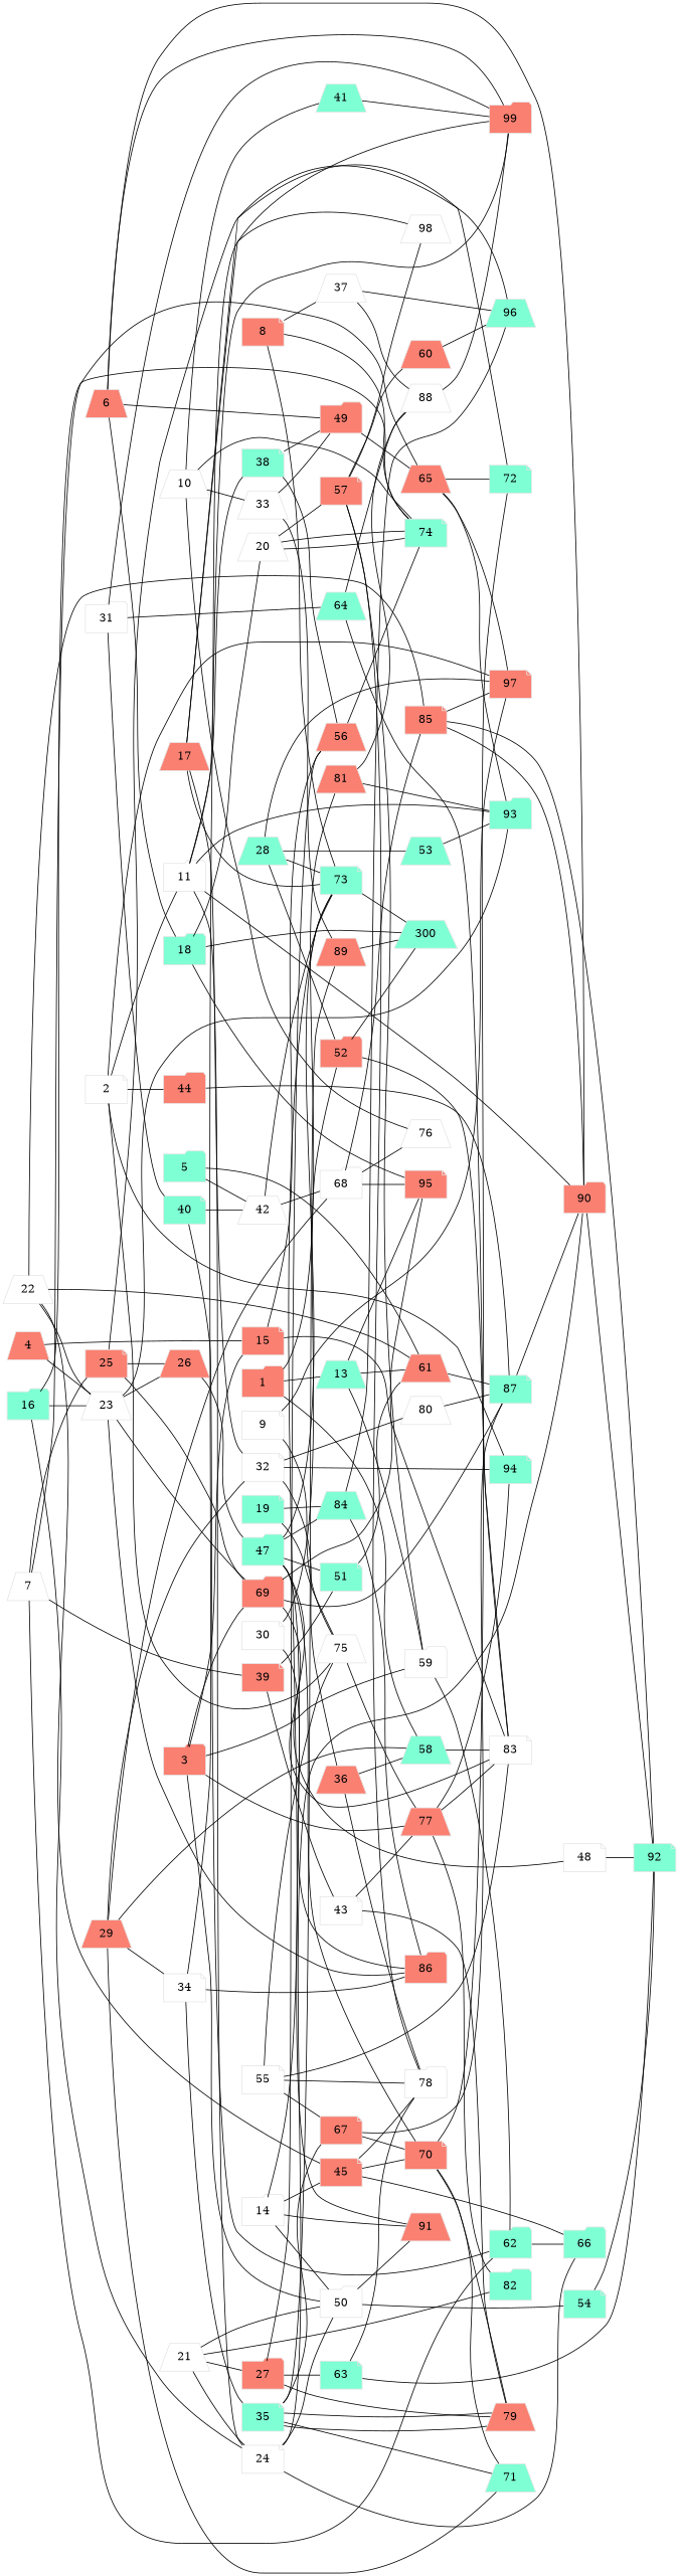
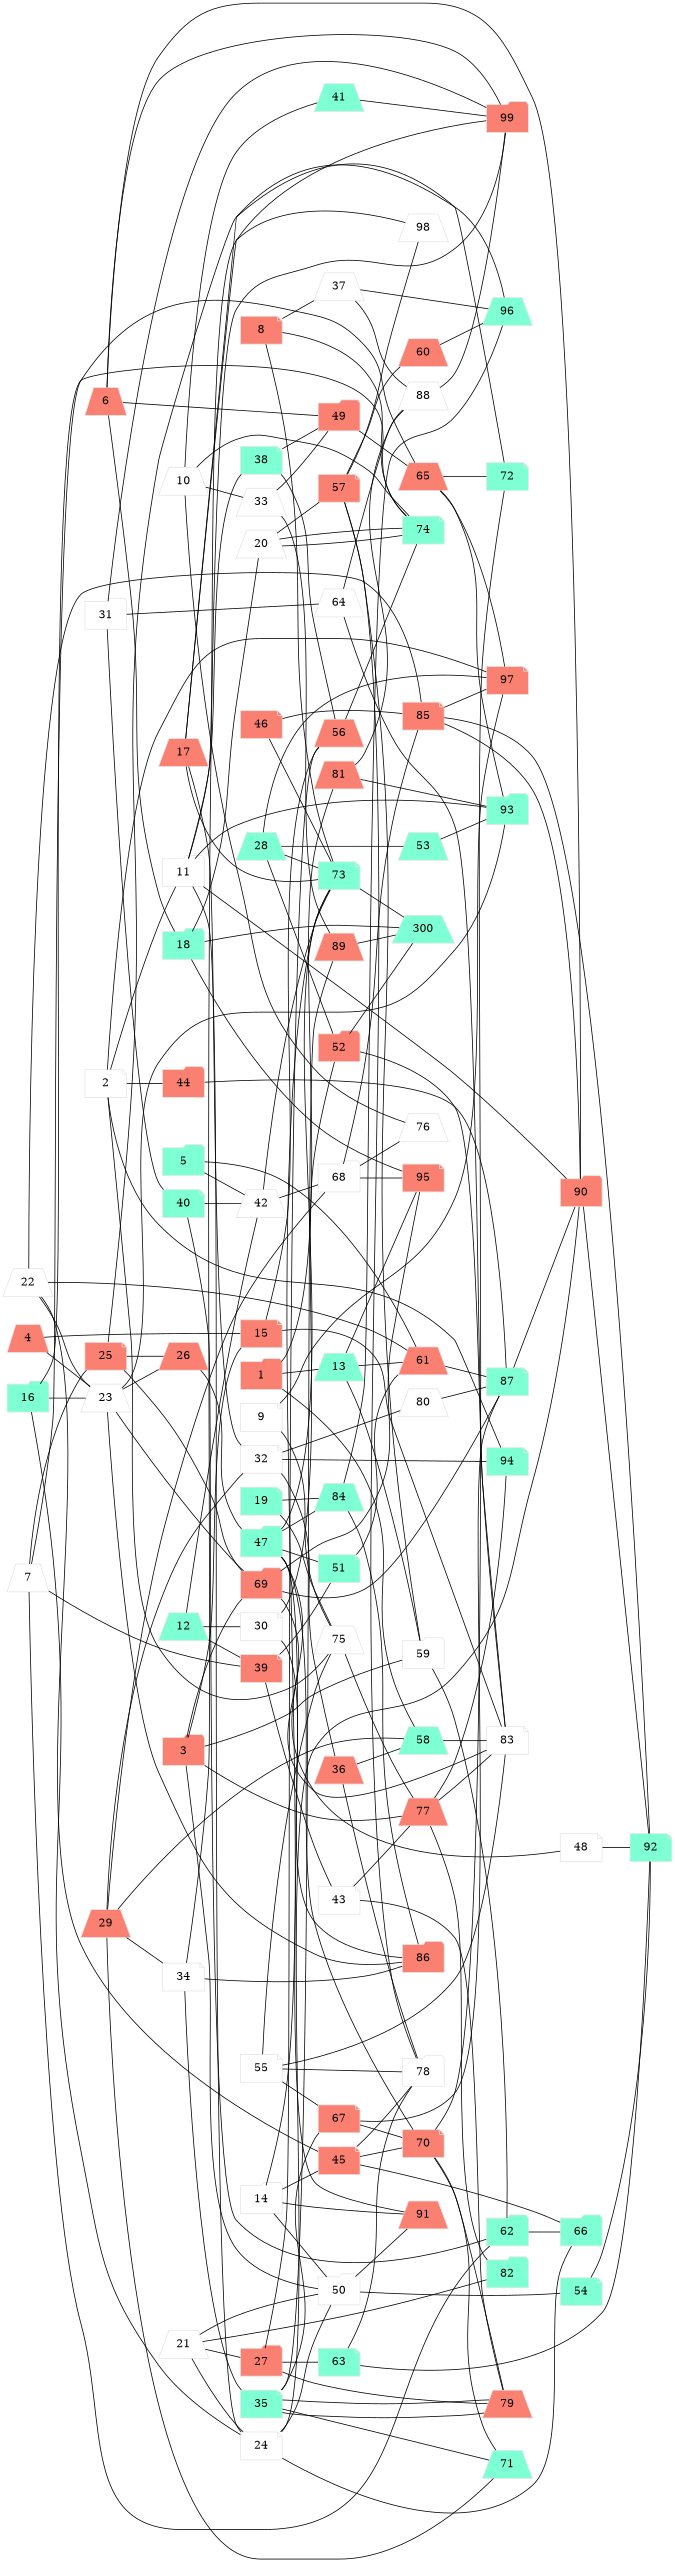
  graph {
    rankdir=LR
    node [color=gray90 fillcolor=salmon shape=trapezium style=filled]
    1 [shape=folder]
    13 [fillcolor=aquamarine]
    58 [fillcolor=aquamarine]
    81
    59 [fillcolor=white shape=folder]
    61
    95 [shape=note]
    83 [fillcolor=white shape=note]
    93 [fillcolor=aquamarine shape=folder]
    88 [fillcolor=white]
    2 [fillcolor=white shape=note]
    11 [fillcolor=white shape=folder]
    44 [shape=folder]
    75 [fillcolor=white]
    94 [fillcolor=aquamarine shape=note]
    97 [shape=note]
    90 [shape=folder]
    99 [shape=folder]
    24 [fillcolor=white shape=note]
    38 [fillcolor=aquamarine shape=note]
    87 [fillcolor=aquamarine shape=note]
    77
    3 [shape=folder]
    15 [shape=note]
    50 [fillcolor=white shape=folder]
    69 [shape=folder]
    56
    91
    54 [fillcolor=aquamarine shape=note]
    62 [fillcolor=aquamarine shape=folder]
    82 [fillcolor=aquamarine shape=folder]
    4
    23 [fillcolor=white]
    26
    86 [shape=folder]
    5 [fillcolor=aquamarine shape=folder]
    42 [fillcolor=white]
    73 [fillcolor=aquamarine shape=note]
    68 [fillcolor=white shape=folder]
    18 [fillcolor=aquamarine shape=folder]
    6
    49 [shape=folder]
    20 [fillcolor=white]
    n44 [fillcolor=aquamarine label=300]
    53 [fillcolor=aquamarine]
    92 [fillcolor=aquamarine shape=note]
    7 [fillcolor=white]
    25 [shape=note]
    39 [shape=note]
    65
    72 [fillcolor=aquamarine shape=note]
    43 [fillcolor=white shape=note]
    51 [fillcolor=aquamarine shape=note]
    66 [fillcolor=aquamarine shape=folder]
    8 [shape=note]
    37 [fillcolor=white]
    74 [fillcolor=aquamarine shape=note]
    96 [fillcolor=aquamarine]
    9 [fillcolor=white shape=note]
    10 [fillcolor=white]
    33 [fillcolor=white]
    41 [fillcolor=aquamarine]
    76 [fillcolor=white]
    89
+   12 [fillcolor=aquamarine]
    30 [fillcolor=white shape=note]
    52 [shape=folder]
    14 [fillcolor=white shape=folder]
    45 [shape=note]
    78 [fillcolor=white shape=folder]
    70 [shape=note]
    16 [fillcolor=aquamarine shape=folder]
    17
    32 [fillcolor=white shape=note]
    98 [fillcolor=white]
    36
    80 [fillcolor=white]
    57 [shape=note]
    19 [fillcolor=aquamarine shape=note]
    84 [fillcolor=aquamarine]
    60
    21 [fillcolor=white]
    27 [shape=folder]
    63 [fillcolor=aquamarine shape=note]
    79
    22 [fillcolor=white]
    85 [shape=note]
    47 [fillcolor=aquamarine shape=folder]
    48 [fillcolor=white shape=note]
    28 [fillcolor=aquamarine]
    29
    34 [fillcolor=white shape=note]
    71 [fillcolor=aquamarine]
    35 [fillcolor=aquamarine shape=note]
    31 [fillcolor=white shape=folder]
    40 [fillcolor=aquamarine shape=note]
-   64 [fillcolor=aquamarine]
+   64 [fillcolor=white]
    67 [shape=note]
+   46 [shape=note]
    55 [fillcolor=white shape=note]
    1 -- 13
    1 -- 58
    1 -- 81
    13 -- 59
    13 -- 61
    13 -- 95
    58 -- 83
    81 -- 93
    81 -- 88
    59 -- 62
    61 -- 87
    88 -- 99
    2 -- 11
    2 -- 44
    2 -- 75
    2 -- 94
    2 -- 97
    11 -- 93
    11 -- 90
    11 -- 99
    11 -- 24
    11 -- 38
    44 -- 87
    75 -- 77
    90 -- 92
    24 -- 90
    24 -- 50
    24 -- 66
    38 -- 56
    38 -- 49
    87 -- 90
    77 -- 83
    77 -- 94
    77 -- 82
    3 -- 59
    3 -- 77
    3 -- 15
    3 -- 50
    3 -- 69
    15 -- 83
    15 -- 56
    50 -- 91
    50 -- 54
    69 -- 95
    69 -- 83
    69 -- 87
    56 -- 74
    54 -- 92
    62 -- 66
    4 -- 15
    4 -- 23
    23 -- 93
    23 -- 69
    23 -- 26
    23 -- 86
    26 -- 47
    5 -- 61
    5 -- 42
    42 -- 73
    42 -- 68
    73 -- n44
    68 -- 95
    68 -- 76
    68 -- 85
    18 -- 95
    18 -- 20
    18 -- n44
    6 -- 90
    6 -- 99
    6 -- 18
    6 -- 49
    49 -- 65
    20 -- 74
    20 -- 74
    20 -- 57
    53 -- 93
    7 -- 62
    7 -- 25
    7 -- 39
    7 -- 65
    25 -- 69
    25 -- 26
    25 -- 72
    39 -- 43
    39 -- 51
    65 -- 93
    65 -- 97
    65 -- 72
    43 -- 77
    43 -- 79
    51 -- 61
    8 -- 73
    8 -- 37
    8 -- 74
    37 -- 88
    37 -- 96
    9 -- 75
    9 -- 97
    10 -- 74
    10 -- 33
    10 -- 41
    10 -- 76
    33 -- 49
    33 -- 89
    41 -- 99
    89 -- n44
+   12 -- 42
+   12 -- 39
+   12 -- 30
    30 -- 86
    30 -- 52
    52 -- 83
    52 -- n44
    14 -- 50
    14 -- 91
    14 -- 73
    14 -- 45
    45 -- 66
    45 -- 78
    45 -- 70
    70 -- 72
    70 -- 79
    70 -- 71
    16 -- 24
    16 -- 23
    16 -- 74
    17 -- 73
    17 -- 96
    17 -- 32
    17 -- 98
    32 -- 94
    32 -- 36
    32 -- 80
    36 -- 58
    36 -- 78
    80 -- 87
    57 -- 59
    57 -- 78
    57 -- 98
    57 -- 60
    19 -- 75
    19 -- 84
    84 -- 86
    84 -- 96
    60 -- 96
    21 -- 24
    21 -- 50
    21 -- 82
    21 -- 27
    27 -- 56
    27 -- 63
    27 -- 79
    63 -- 92
    63 -- 78
    22 -- 61
    22 -- 23
    22 -- 45
    22 -- 85
    85 -- 97
    85 -- 90
    85 -- 92
    47 -- 91
    47 -- 73
    47 -- 51
    47 -- 70
    47 -- 84
    47 -- 48
    48 -- 92
    28 -- 97
    28 -- 73
    28 -- 53
    28 -- 52
    29 -- 58
    29 -- 68
    29 -- 32
    29 -- 34
    29 -- 71
    34 -- 99
    34 -- 86
    34 -- 35
    35 -- 89
    35 -- 79
    35 -- 79
    35 -- 71
    35 -- 67
    31 -- 99
    31 -- 40
    31 -- 64
    40 -- 62
    40 -- 42
    64 -- 83
    64 -- 88
    67 -- 87
    67 -- 70
+   46 -- 73
+   46 -- 85
    55 -- 83
    55 -- 75
    55 -- 78
    55 -- 67
  }
